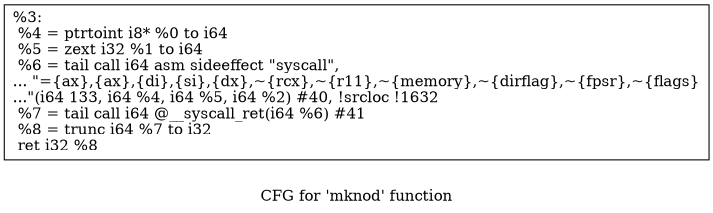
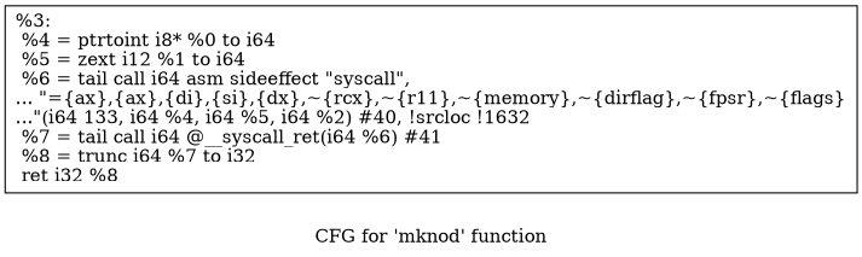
  digraph {
    label="CFG for 'mknod' function"
-   n1 [label="{%3:\l  %4 = ptrtoint i8* %0 to i64\l  %5 = zext i32 %1 to i64\l  %6 = tail call i64 asm sideeffect \"syscall\",\l... \"=\{ax\},\{ax\},\{di\},\{si\},\{dx\},~\{rcx\},~\{r11\},~\{memory\},~\{dirflag\},~\{fpsr\},~\{flags\}\l...\"(i64 133, i64 %4, i64 %5, i64 %2) #40, !srcloc !1632\l  %7 = tail call i64 @__syscall_ret(i64 %6) #41\l  %8 = trunc i64 %7 to i32\l  ret i32 %8\l}" shape=record]
+   n1 [label="{%3:\l  %4 = ptrtoint i8* %0 to i64\l  %5 = zext i12 %1 to i64\l  %6 = tail call i64 asm sideeffect \"syscall\",\l... \"=\{ax\},\{ax\},\{di\},\{si\},\{dx\},~\{rcx\},~\{r11\},~\{memory\},~\{dirflag\},~\{fpsr\},~\{flags\}\l...\"(i64 133, i64 %4, i64 %5, i64 %2) #40, !srcloc !1632\l  %7 = tail call i64 @__syscall_ret(i64 %6) #41\l  %8 = trunc i64 %7 to i32\l  ret i32 %8\l}" shape=record]
  }
